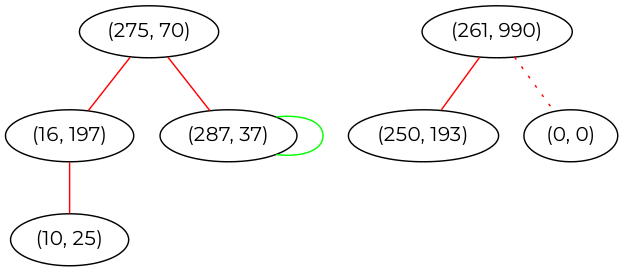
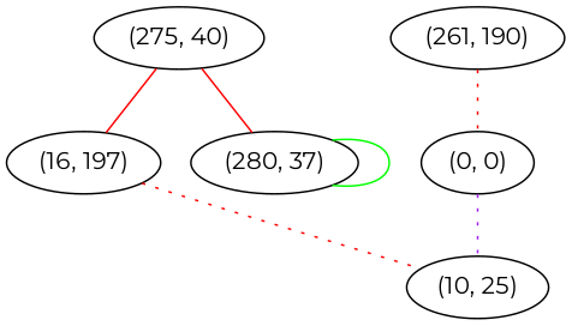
  graph {
    fontname=Montserrat
    node [fontname=Montserrat]
    edge [color=red fontname=Montserrat style=solid weight=1]
-   "(275, 40)" [label="(275, 70)"]
+   "(275, 40)"
    "(16, 197)"
-   "(287, 37)"
+   "(287, 37)" [label="(280, 37)"]
    "(10, 25)"
-   "(261, 190)" [label="(261, 990)"]
-   "(250, 193)"
+   "(261, 190)"
    "(0, 0)"
    "(275, 40)" -- "(16, 197)"
    "(275, 40)" -- "(287, 37)"
-   "(16, 197)" -- "(10, 25)"
+   "(16, 197)" -- "(10, 25)" [style=dotted]
    "(287, 37)" -- "(287, 37)" [color=green weight=2]
-   "(261, 190)" -- "(250, 193)"
    "(261, 190)" -- "(0, 0)" [style=dotted]
+   "(0, 0)" -- "(10, 25)" [color=purple style=dotted weight=4]
  }
